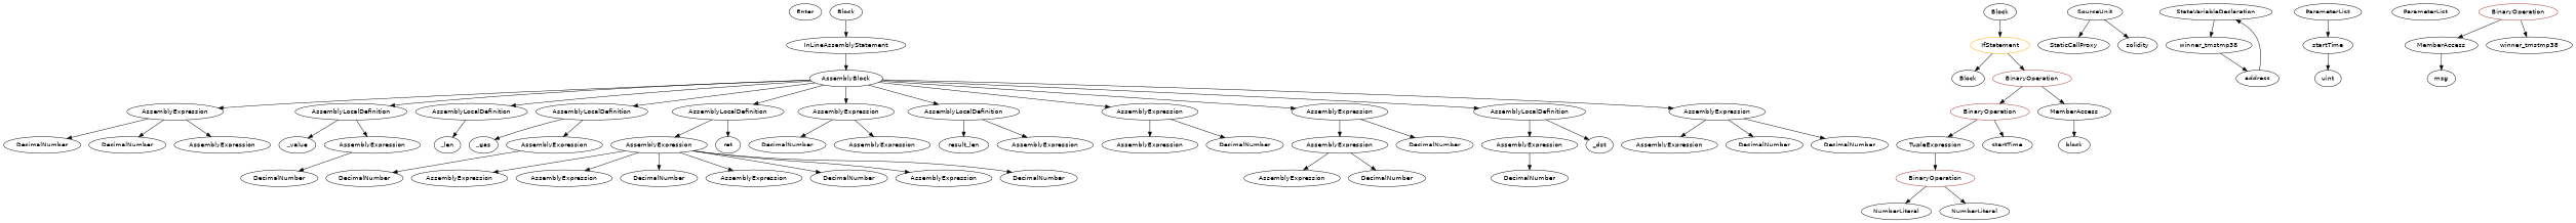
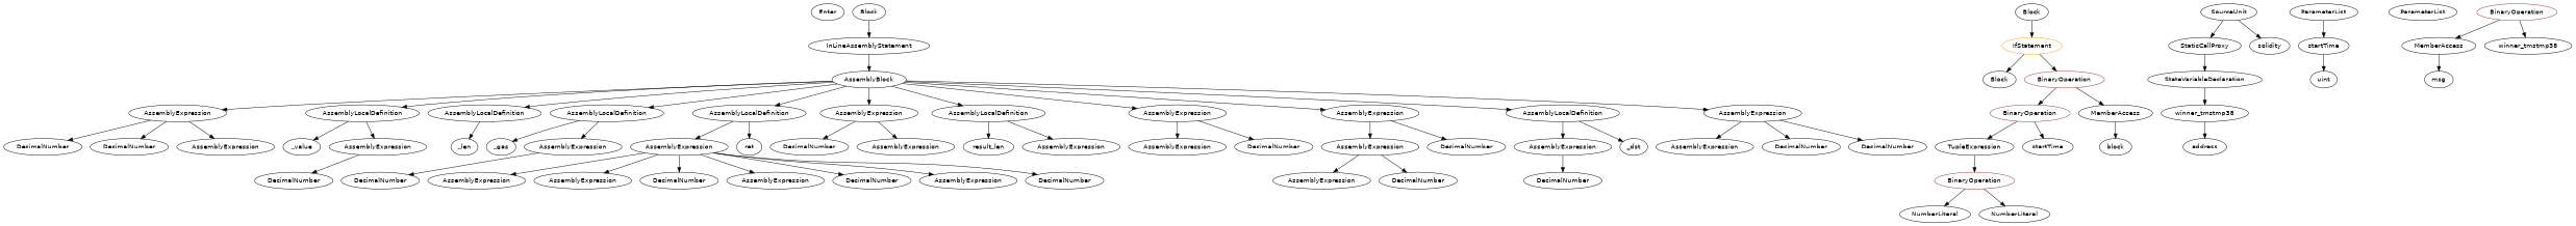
  strict digraph {
    fontname="DejaVu Sans"
    node [fontname="DejaVu Sans" color=black]
    edge [fontname="DejaVu Sans"]
    Enter [height=0.5 width=0.83628 color=""]
    n2 [height=0.5 label=AssemblyExpression width=2.4719]
    n3 [height=0.5 label=DecimalNumber width=1.959]
    n4 [height=0.5 label=TupleExpression width=2.0422]
    n5 [color=brown height=0.5 label=BinaryOperation width=1.9867]
    n6 [height=0.5 label=NumberLiteral width=1.765]
    n7 [height=0.5 label=NumberLiteral width=1.765]
    n8 [height=0.5 label=AssemblyExpression width=2.4719]
    n9 [height=0.5 label=DecimalNumber width=1.959]
    n10 [height=0.5 label=DecimalNumber width=1.959]
    n11 [height=0.5 label=AssemblyExpression width=2.4719]
    n12 [height=0.5 label=AssemblyExpression width=2.4719]
    n13 [height=0.5 label=StaticCallProxy width=1.9036]
    n14 [height=0.5 label=StateVariableDeclaration width=2.8184]
    n15 [height=0.5 label=winner_tmstmp38 width=2.1392]
    n16 [height=0.5 label=ParameterList width=1.7095]
    n17 [height=0.5 label=startTime width=1.266]
    n18 [height=0.5 label=Block width=0.90558]
    n19 [color=orange height=0.5 label=IfStatement width=1.4739]
    n20 [height=0.5 label=address width=1.0996]
    n21 [height=0.5 label=ParameterList width=1.7095]
    n22 [height=0.5 label=AssemblyExpression width=2.4719]
    n23 [height=0.5 label=Block width=0.90558]
    n24 [color=brown height=0.5 label=BinaryOperation width=1.9867]
    n25 [color=brown height=0.5 label=BinaryOperation width=1.9867]
    n26 [height=0.5 label=MemberAccess width=1.9174]
    n27 [height=0.5 label=startTime width=1.266]
    n28 [height=0.5 label=block width=0.87786]
    n29 [height=0.5 label=DecimalNumber width=1.959]
    n30 [height=0.5 label=AssemblyExpression width=2.4719]
    n31 [height=0.5 label=AssemblyExpression width=2.4719]
    n32 [height=0.5 label=AssemblyExpression width=2.4719]
    n33 [height=0.5 label=DecimalNumber width=1.959]
    n34 [height=0.5 label=AssemblyExpression width=2.4719]
    n35 [height=0.5 label=DecimalNumber width=1.959]
    n36 [height=0.5 label=AssemblyExpression width=2.4719]
    n37 [height=0.5 label=DecimalNumber width=1.959]
    n38 [height=0.5 label=_gas width=0.78084]
    n39 [height=0.5 label=DecimalNumber width=1.959]
    n40 [height=0.5 label=ret width=0.75]
    n41 [height=0.5 label=AssemblyLocalDefinition width=2.9016]
    n42 [height=0.5 label=_value width=0.96103]
    n43 [height=0.5 label=AssemblyExpression width=2.4719]
    n44 [height=0.5 label=AssemblyLocalDefinition width=2.9016]
    n45 [height=0.5 label=_len width=0.75]
    n46 [height=0.5 label=uint width=0.75]
    n47 [height=0.5 label=DecimalNumber width=1.959]
    n48 [height=0.5 label=AssemblyLocalDefinition width=2.9016]
    n49 [height=0.5 label=AssemblyExpression width=2.4719]
    n50 [height=0.5 label=DecimalNumber width=1.959]
    n51 [height=0.5 label=AssemblyExpression width=2.4719]
    n52 [height=0.5 label=AssemblyExpression width=2.4719]
    n53 [height=0.5 label=DecimalNumber width=1.959]
    n54 [height=0.5 label=result_len width=1.2798]
    n55 [height=0.5 label=AssemblyLocalDefinition width=2.9016]
    n56 [height=0.5 label=Block width=0.90558]
    n57 [height=0.5 label=InLineAssemblyStatement width=2.9847]
    n58 [height=0.5 label=AssemblyBlock width=1.9313]
    n59 [height=0.5 label=AssemblyExpression width=2.4719]
    n60 [height=0.5 label=AssemblyLocalDefinition width=2.9016]
    n61 [height=0.5 label=AssemblyExpression width=2.4719]
    n62 [height=0.5 label=AssemblyExpression width=2.4719]
    n63 [height=0.5 label=AssemblyLocalDefinition width=2.9016]
    n64 [height=0.5 label=AssemblyExpression width=2.4719]
    n65 [color=brown height=0.5 label=BinaryOperation width=1.9867]
    n66 [height=0.5 label=MemberAccess width=1.9174]
    n67 [height=0.5 label=winner_tmstmp38 width=2.1392]
    n68 [height=0.5 label=msg width=0.75]
    n69 [height=0.5 label=AssemblyExpression width=2.4719]
    n70 [height=0.5 label=SourceUnit width=1.46]
    n71 [height=0.5 label=solidity width=1.0442]
    n72 [height=0.5 label=_dst width=0.75311]
    n73 [height=0.5 label=AssemblyExpression width=2.4719]
    n74 [height=0.5 label=DecimalNumber width=1.959]
    n75 [height=0.5 label=DecimalNumber width=1.959]
    n76 [height=0.5 label=DecimalNumber width=1.959]
    n2 -> n3
    n4 -> n5
    n5 -> n6
    n5 -> n7
    n8 -> n9
    n8 -> n10
    n8 -> n11
-   n20 -> n14
+   n13 -> n14
    n14 -> n15
    n15 -> n20
    n16 -> n17
    n17 -> n46
    n18 -> n19
    n19 -> n23
    n19 -> n24
    n24 -> n25
    n24 -> n26
    n25 -> n4
    n25 -> n27
    n26 -> n28
    n30 -> n31
    n30 -> n32
    n30 -> n33
    n30 -> n34
    n30 -> n35
    n30 -> n36
    n30 -> n37
    n41 -> n42
    n41 -> n43
    n43 -> n29
    n44 -> n45
    n48 -> n38
    n48 -> n49
    n49 -> n50
    n51 -> n52
    n51 -> n53
    n55 -> n30
    n55 -> n40
    n56 -> n57
    n57 -> n58
    n58 -> n8
    n58 -> n41
    n58 -> n44
    n58 -> n48
    n58 -> n55
    n58 -> n59
    n58 -> n60
    n58 -> n61
    n58 -> n62
    n58 -> n63
    n58 -> n64
    n59 -> n39
    n59 -> n69
    n60 -> n54
    n60 -> n73
    n61 -> n22
    n61 -> n47
    n62 -> n51
    n62 -> n74
    n63 -> n2
    n63 -> n72
    n64 -> n12
    n64 -> n75
    n64 -> n76
    n65 -> n66
    n65 -> n67
    n66 -> n68
    n70 -> n13
    n70 -> n71
  }
